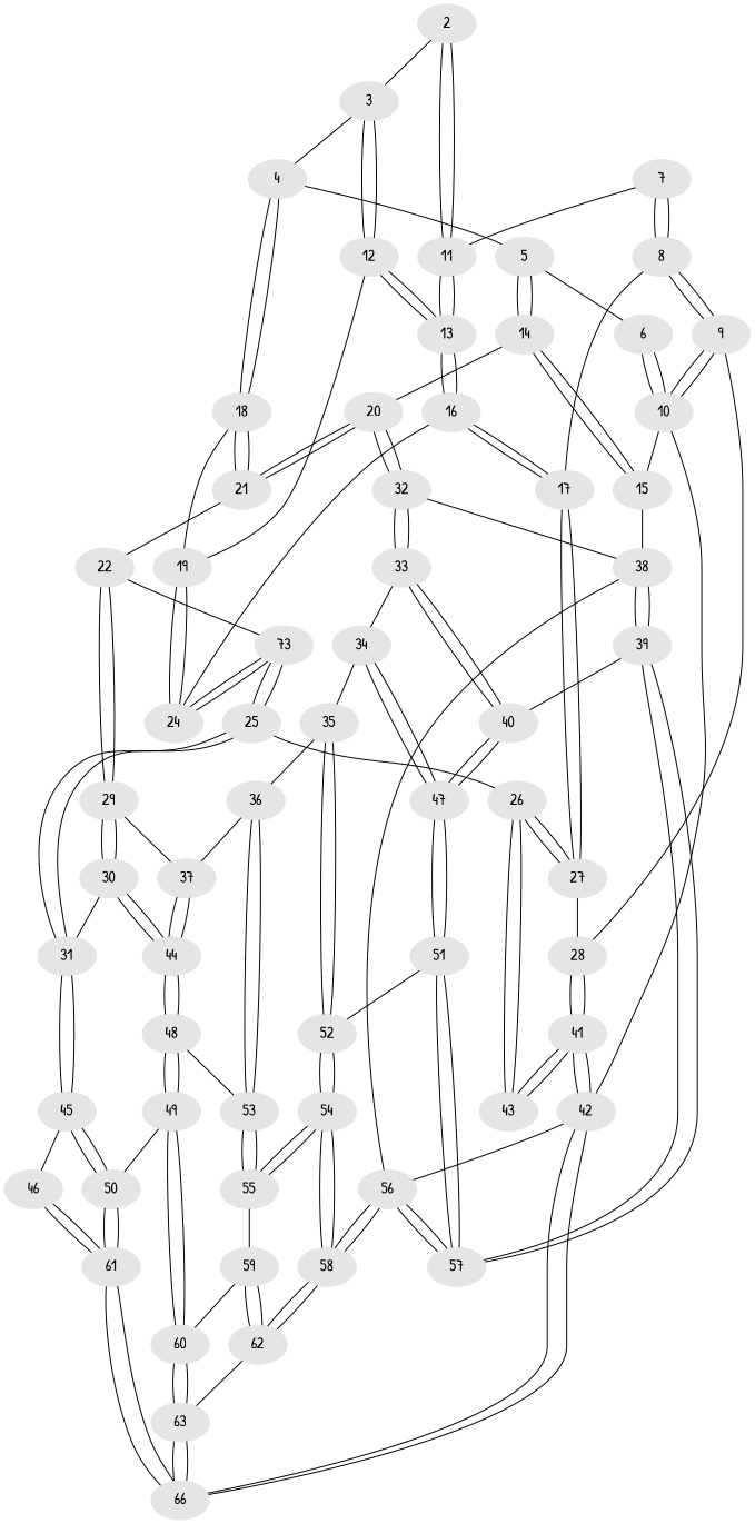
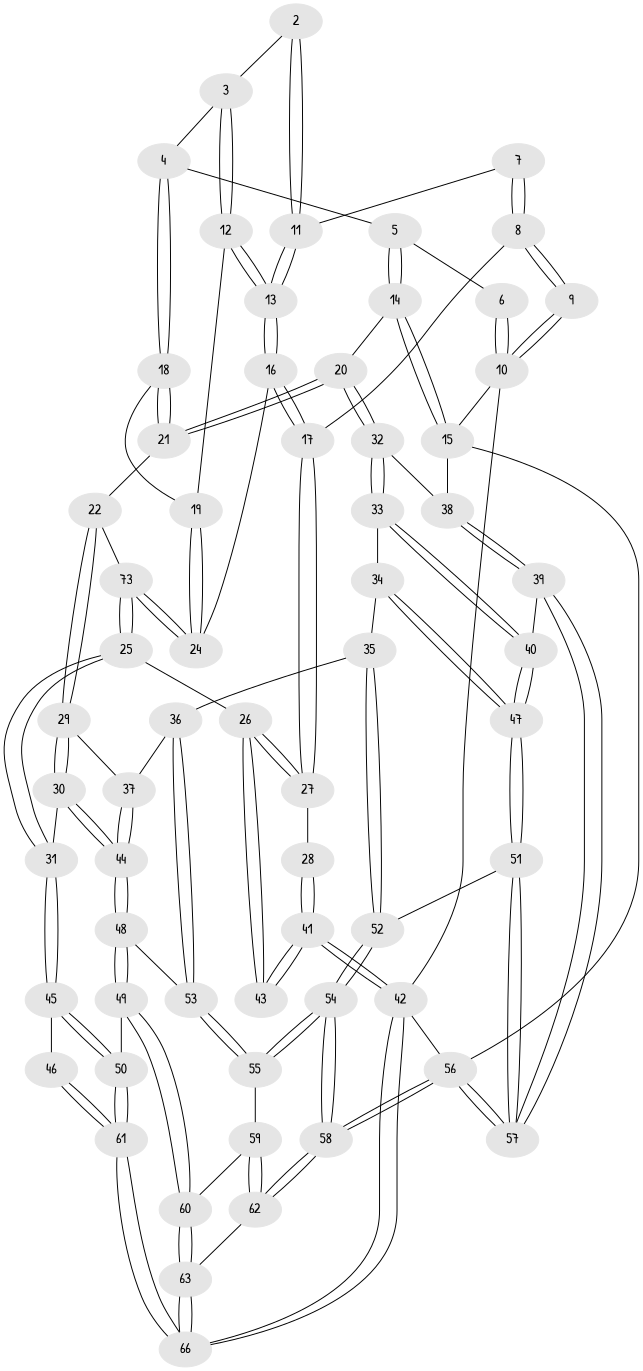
  graph {
    fontname="Patrick Hand"
    node [color=gray90 fontname="Patrick Hand" style=filled]
    edge [fontname="Patrick Hand"]
    2
    3
    11
    7
    8
    4
    12
    13
    5
    18
    19
    6
    14
    21
    10
    15
    20
    42
    9
    17
    28
    27
    41
    38
    56
    n26 [label=66]
    16
    24
    32
    39
    57
    58
    22
    33
    n35 [label=73]
    29
    25
    30
    37
    26
    31
    43
    45
    44
    48
    46
    50
    34
    40
    35
    47
    36
    52
    51
    53
    54
    55
    61
    49
    60
    63
    59
    62
    2 -- 3
    2 -- 11
    2 -- 11
    3 -- 4
    3 -- 12
    3 -- 12
    11 -- 13
    11 -- 13
    7 -- 11
    7 -- 8
    7 -- 8
    8 -- 9
    8 -- 9
    8 -- 17
    4 -- 5
    4 -- 18
    4 -- 18
    12 -- 13
    12 -- 13
    12 -- 19
    13 -- 16
    13 -- 16
    5 -- 6
    5 -- 14
    5 -- 14
    18 -- 19
    18 -- 21
    18 -- 21
    19 -- 24
    19 -- 24
    6 -- 10
    6 -- 10
    14 -- 15
    14 -- 15
    14 -- 20
    21 -- 22
    10 -- 15
    10 -- 42
    15 -- 38
-   38 -- 56
+   15 -- 56
    20 -- 21
    20 -- 21
    20 -- 32
    20 -- 32
    42 -- 56
    42 -- n26
    42 -- n26
    9 -- 10
    9 -- 10
-   9 -- 28
    17 -- 27
    17 -- 27
    28 -- 41
    28 -- 41
    27 -- 28
    41 -- 42
    41 -- 42
    41 -- 43
    41 -- 43
    38 -- 39
    38 -- 39
    56 -- 57
    56 -- 57
    56 -- 58
    56 -- 58
    16 -- 17
    16 -- 17
    16 -- 24
    32 -- 38
    32 -- 33
    32 -- 33
    39 -- 57
    39 -- 57
    39 -- 40
    58 -- 62
    58 -- 62
    22 -- n35
    22 -- 29
    22 -- 29
    33 -- 34
    33 -- 40
    33 -- 40
    n35 -- 24
    n35 -- 24
    n35 -- 25
    n35 -- 25
    29 -- 30
    29 -- 30
    29 -- 37
    25 -- 26
    25 -- 31
    25 -- 31
    30 -- 31
    30 -- 44
    30 -- 44
    37 -- 44
    37 -- 44
    26 -- 27
    26 -- 27
    26 -- 43
    26 -- 43
    31 -- 45
    31 -- 45
    45 -- 46
    45 -- 50
    45 -- 50
    44 -- 48
    44 -- 48
    48 -- 53
    48 -- 49
    48 -- 49
    46 -- 61
    46 -- 61
    50 -- 61
    50 -- 61
    34 -- 35
    34 -- 47
    34 -- 47
    40 -- 47
    40 -- 47
    35 -- 36
    35 -- 52
    35 -- 52
    47 -- 51
    47 -- 51
    36 -- 37
    36 -- 53
    36 -- 53
    52 -- 54
    52 -- 54
    51 -- 57
    51 -- 57
    51 -- 52
    53 -- 55
    53 -- 55
    54 -- 58
    54 -- 58
    54 -- 55
    54 -- 55
    55 -- 59
    61 -- n26
    61 -- n26
    49 -- 50
    49 -- 60
    49 -- 60
    60 -- 63
    60 -- 63
    63 -- n26
    63 -- n26
    59 -- 60
    59 -- 62
    59 -- 62
    62 -- 63
  }
